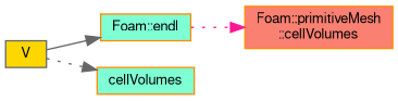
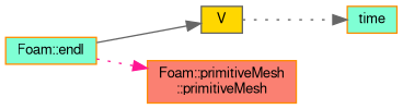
  digraph {
    rankdir=LR
    node [color=darkorange fillcolor=aquamarine fontname=FreeSans fontsize=10 shape=record style=filled]
    edge [color=gray40 fontname=FreeSans fontsize=10 labelfontname=FreeSans labelfontsize=10 style=dotted]
    n1 [color=gray40 fillcolor=gold fontcolor=black height=0.2 label=V width=0.4]
    n2 [height=0.2 label="Foam::endl" width=0.4]
-   n3 [height=0.2 label=cellVolumes width=0.4]
-   n4 [fillcolor=salmon height=0.2 label="Foam::primitiveMesh\l::cellVolumes" width=0.4]
-   n1 -> n2 [style=solid]
+   n3 [height=0.2 label=time width=0.4]
+   n4 [fillcolor=salmon height=0.2 label="Foam::primitiveMesh\l::primitiveMesh" width=0.4]
+   n2 -> n1 [style=solid]
    n1 -> n3
    n2 -> n4 [color=deeppink]
  }
